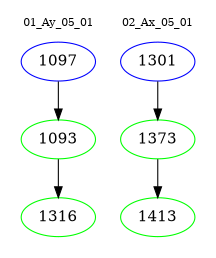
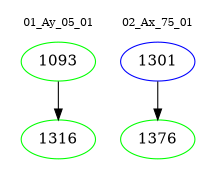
  digraph {
    node [color=green]
    edge [color=black]
-   n1 [color=blue label=1097]
    n2 [label=1093]
    n3 [label=1316]
    n4 [color=blue label=1301]
-   n5 [label=1373]
-   n6 [label=1413]
+   n5 [label=1376]
    subgraph cluster_1 {
      color=white
      fontsize=10
      label="01_Ay_05_01"
-     n1
      n2
      n3
    }
    subgraph cluster_2 {
      color=white
      fontsize=10
-     label="02_Ax_05_01"
+     label="02_Ax_75_01"
      n4
      n5
-     n6
    }
-   n1 -> n2
    n2 -> n3
    n4 -> n5
-   n5 -> n6
  }
